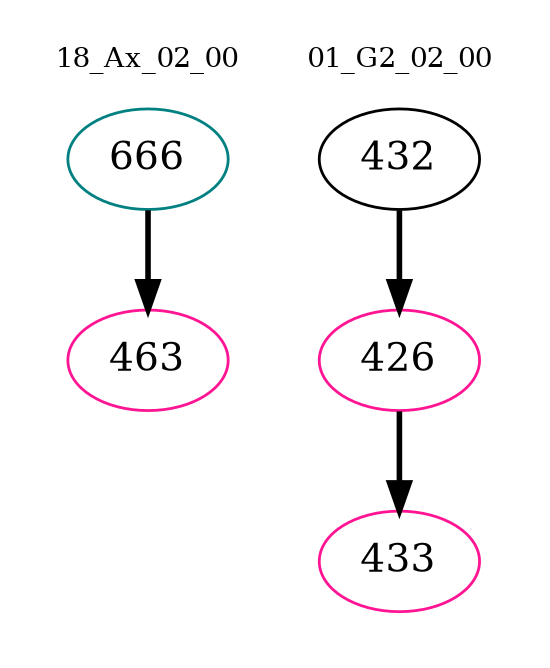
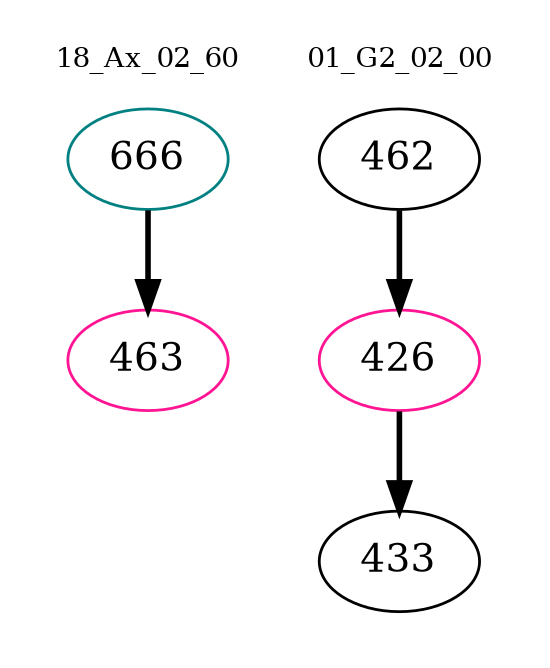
  digraph {
    node [color=deeppink]
    edge [color=black style=bold]
    n1 [color=teal label=666]
    n2 [label=463]
-   n3 [color=black label=432]
+   n3 [color=black label=462]
    n4 [label=426]
-   n5 [label=433]
+   n5 [color=black label=433]
    subgraph cluster_1 {
      color=white
      fontsize=10
-     label="18_Ax_02_00"
+     label="18_Ax_02_60"
      n1
      n2
    }
    subgraph cluster_2 {
      color=white
      fontsize=10
      label="01_G2_02_00"
      n3
      n4
      n5
    }
    n1 -> n2
    n3 -> n4
    n4 -> n5
  }
